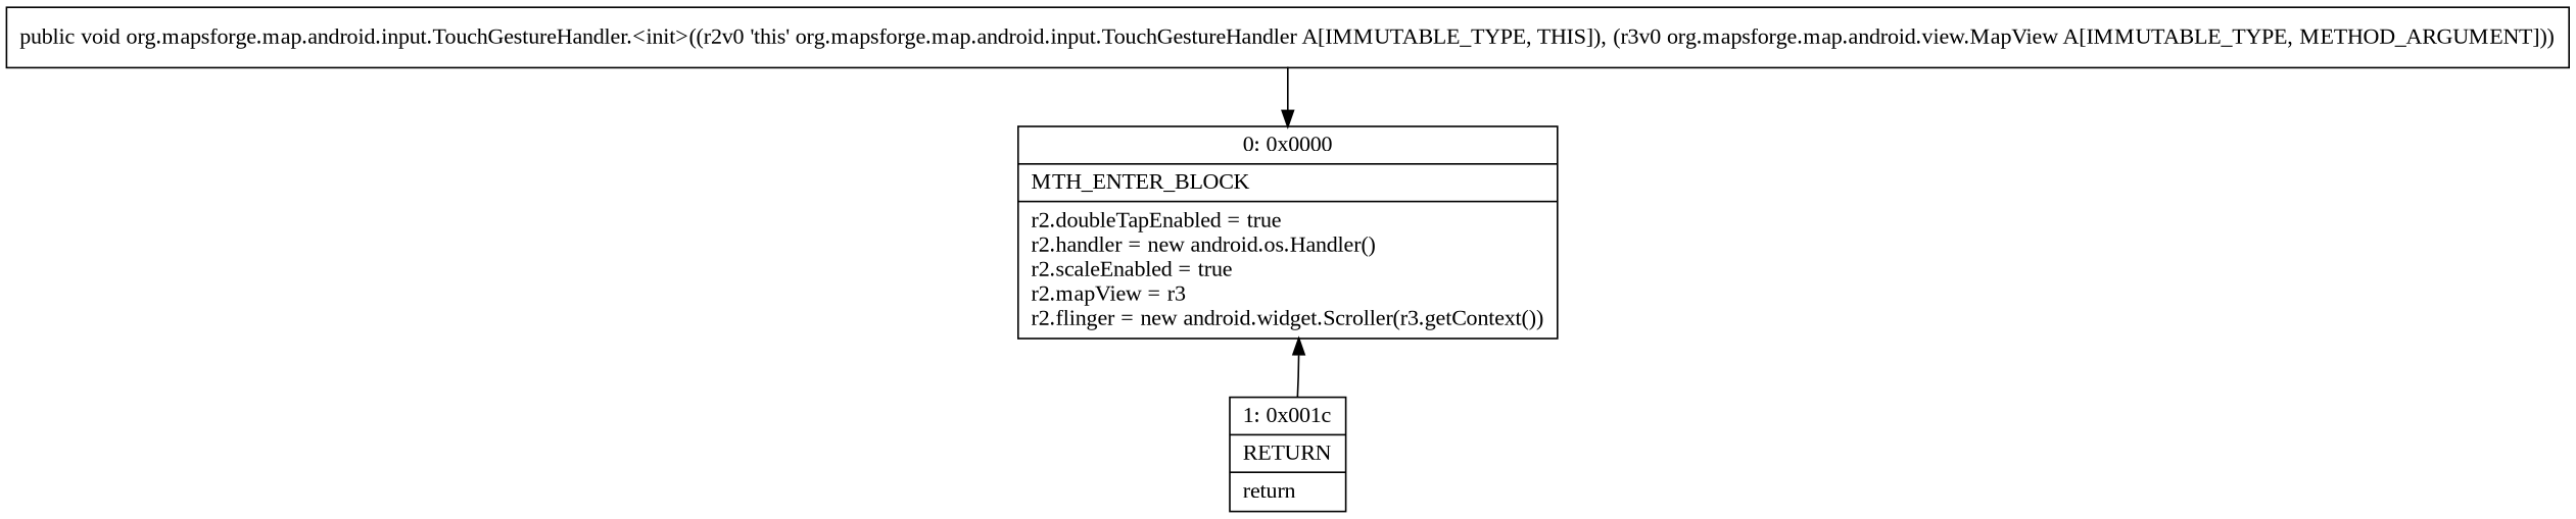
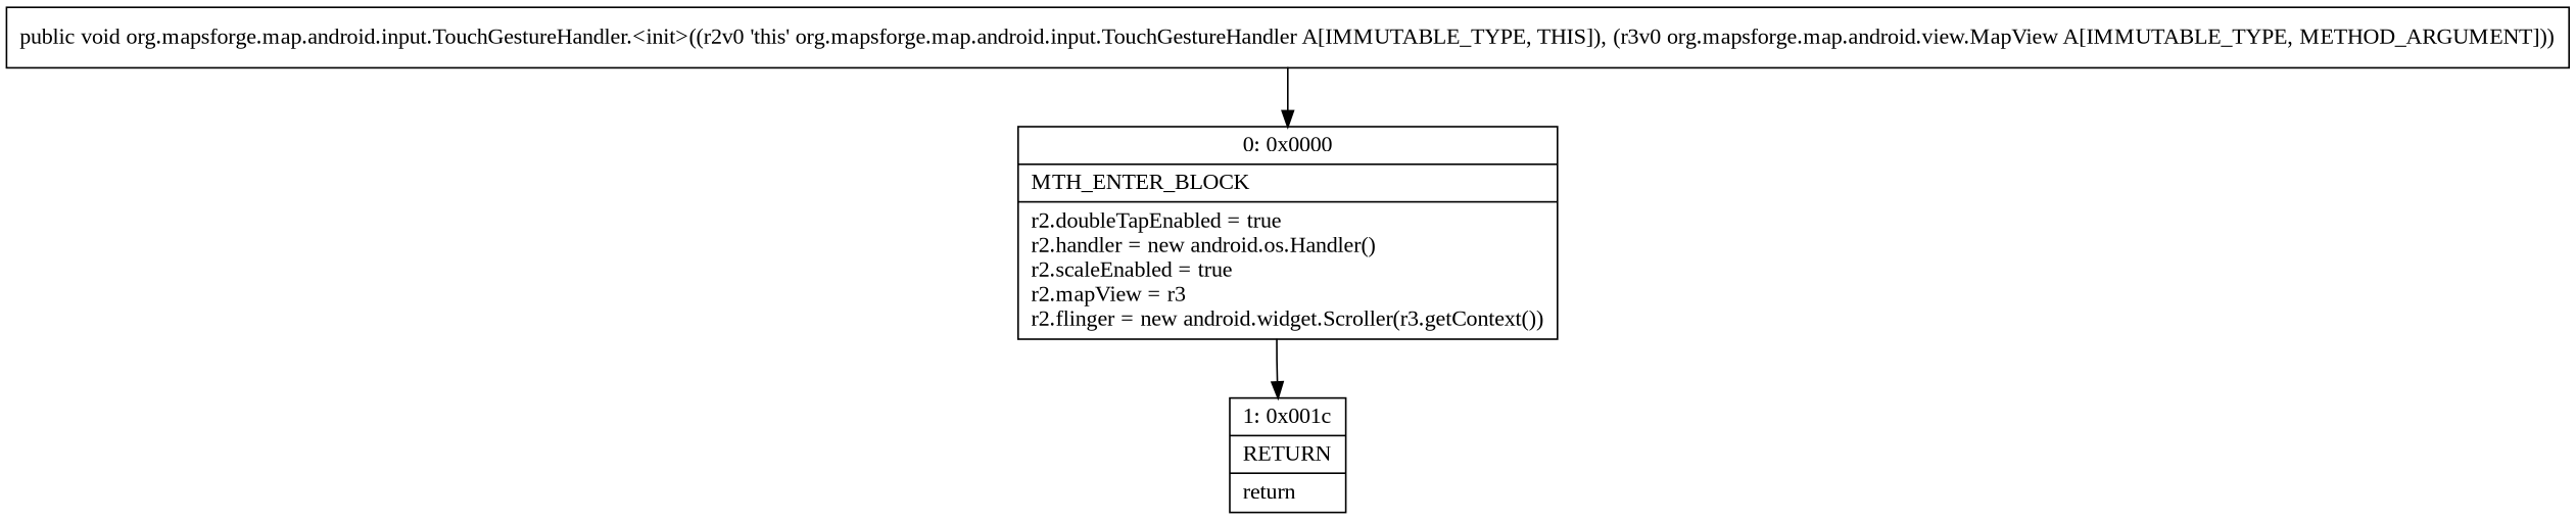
  digraph {
    fontname="Liberation Serif"
    node [shape=record fontname="Liberation Serif"]
    edge [fontname="Liberation Serif"]
    n1 [label="{0\:\ 0x0000|MTH_ENTER_BLOCK\l|r2.doubleTapEnabled = true\lr2.handler = new android.os.Handler()\lr2.scaleEnabled = true\lr2.mapView = r3\lr2.flinger = new android.widget.Scroller(r3.getContext())\l}"]
    n2 [label="{1\:\ 0x001c|RETURN\l|return\l}"]
    n3 [label="{public void org.mapsforge.map.android.input.TouchGestureHandler.\<init\>((r2v0 'this' org.mapsforge.map.android.input.TouchGestureHandler A[IMMUTABLE_TYPE, THIS]), (r3v0 org.mapsforge.map.android.view.MapView A[IMMUTABLE_TYPE, METHOD_ARGUMENT])) }"]
-   n2 -> n1
+   n1 -> n2
    n3 -> n1
  }
